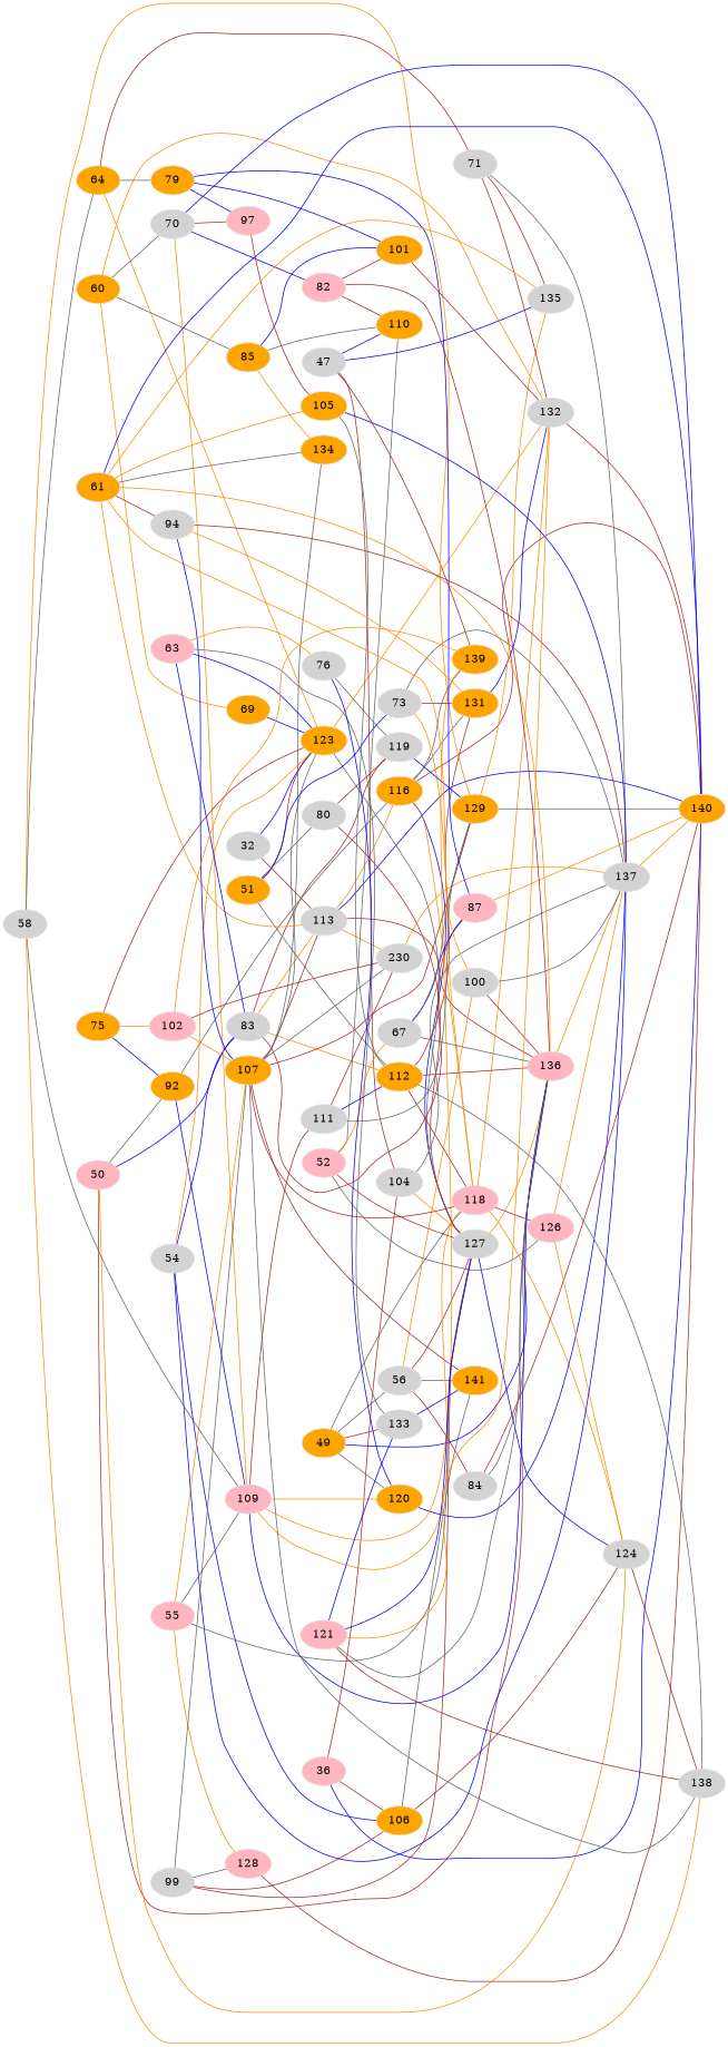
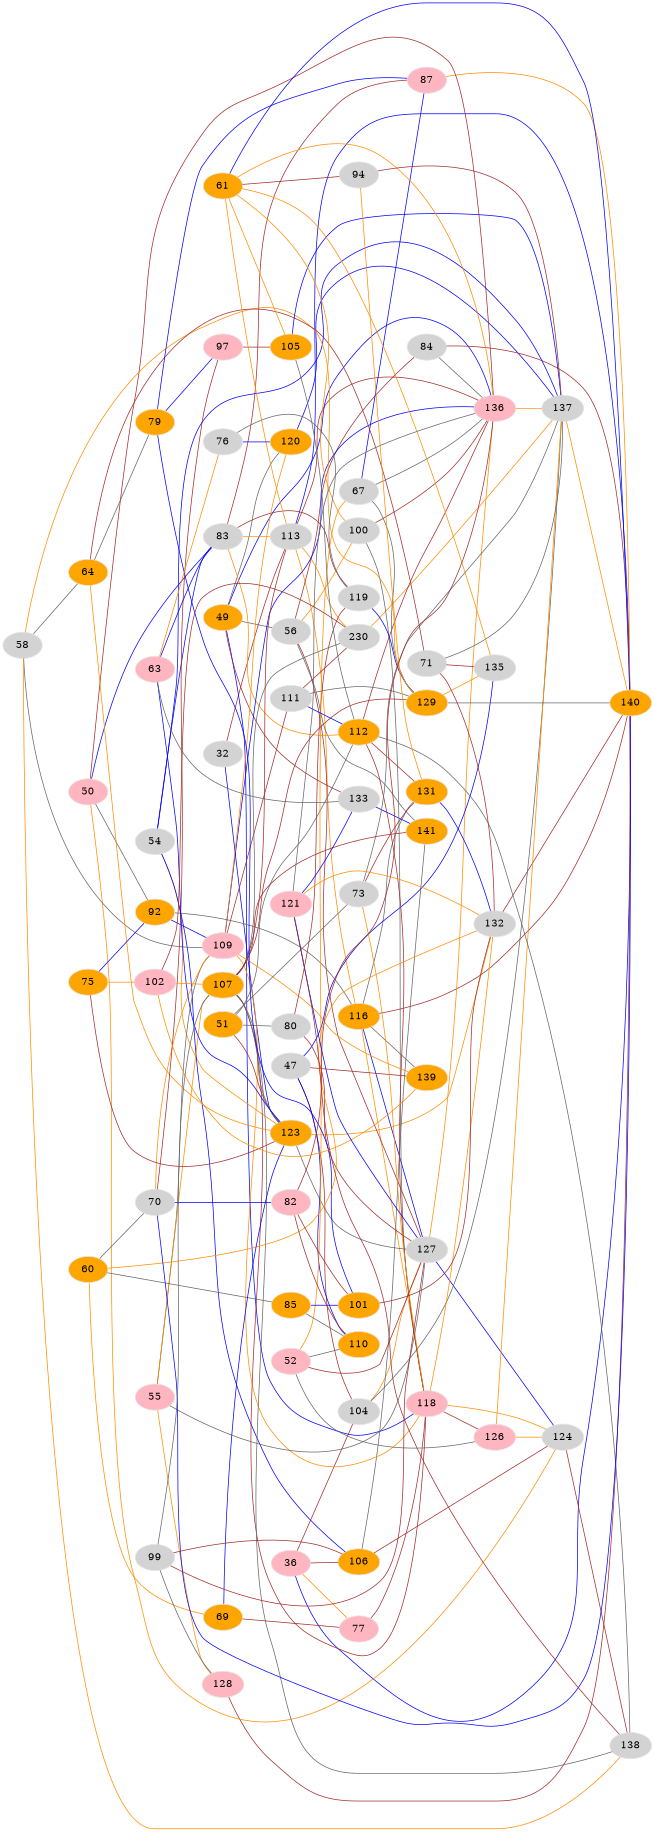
  graph {
    rankdir=LR
    node [color=gray90 fillcolor=lightgrey style=filled]
    edge [color=brown]
    113 [super="+16+48"]
    140 [fillcolor=orange super="+108+98"]
    136 [fillcolor=lightpink super="+4+13+41+96"]
    116 [fillcolor=orange super="+29+91+115"]
    n5 [label=230 super="+1"]
    32
    123 [fillcolor=orange super="+37+62+89"]
    127 [super="+57+72"]
    132 [super="+125"]
    36 [fillcolor=lightpink super="+5"]
+   77 [fillcolor=lightpink]
    104
    106 [fillcolor=orange]
    118 [fillcolor=lightpink super="+17+27+117"]
    137 [super="+33+93"]
    128 [fillcolor=lightpink]
    47
    110 [fillcolor=orange]
    135
    139 [fillcolor=orange]
    49 [fillcolor=orange super="+21"]
    56 [super="+42"]
    120 [fillcolor=orange super="+59"]
    133
    84
    100 [super="+12"]
    141 [fillcolor=orange]
    124
    126 [fillcolor=lightpink]
    83 [super="+53"]
    112 [fillcolor=orange super="+2+65"]
    87 [fillcolor=lightpink]
    119
    50 [fillcolor=lightpink]
    92 [fillcolor=orange]
    109 [fillcolor=lightpink super="+90"]
    138 [super="+24"]
    51 [fillcolor=orange]
    73
    80 [super="+66"]
    131 [fillcolor=orange super="+103"]
    52 [fillcolor=lightpink]
    67
    129 [fillcolor=orange super="+86+122"]
    54
    107 [fillcolor=orange super="+88"]
-   134 [fillcolor=orange]
    55 [fillcolor=lightpink]
    111
    58
    64 [fillcolor=orange]
    71
    n53 [fillcolor=orange label=79]
    60 [fillcolor=orange]
    69 [fillcolor=orange]
    85 [fillcolor=orange]
    70
    101 [fillcolor=orange]
    97 [fillcolor=lightpink]
    105 [fillcolor=orange]
    61 [fillcolor=orange super="+46"]
    94 [super="+81"]
    63 [fillcolor=lightpink]
    76
    82 [fillcolor=lightpink]
    75 [fillcolor=orange]
    102 [fillcolor=lightpink]
    99
    121 [fillcolor=lightpink super="+114"]
    113 -- 140 [color=blue]
    113 -- 136
    113 -- 116 [color=darkorange weight=2]
    113 -- n5 [color=darkorange]
    136 -- 137 [color=darkorange]
    116 -- 140
    116 -- 127 [color=blue]
    116 -- 118 [color=darkorange weight=2]
    116 -- 139 [color=gray40]
    116 -- 131 [color=gray40 weight=2]
    n5 -- 137 [color=darkorange]
    32 -- 113 [weight=3]
    32 -- 123 [color=blue]
    123 -- 127 [color=gray40 weight=2]
    123 -- 132 [color=darkorange]
    127 -- 136 [color=darkorange]
    127 -- 124 [color=blue weight=2]
    132 -- 140
    36 -- 140 [color=blue weight=2]
+   36 -- 77 [color=darkorange weight=2]
    36 -- 104
    36 -- 106
+   77 -- 118
    104 -- 127 [color=darkorange]
    104 -- 137 [color=gray40]
    106 -- 141 [color=gray40]
    106 -- 124
    118 -- 132 [color=darkorange]
    118 -- 124 [color=darkorange]
    118 -- 126
    137 -- 140 [color=darkorange]
    128 -- 140
    47 -- 104
    47 -- 110 [color=blue]
    47 -- 135 [color=blue]
    47 -- 139
    49 -- 136 [color=blue]
-   49 -- 118 [color=gray40]
+   49 -- 118 [color=blue]
    49 -- 56 [color=gray40]
    49 -- 120 [color=gray40 weight=2]
    49 -- 133
    56 -- 127
    56 -- 84
    56 -- 100 [color=darkorange weight=2]
    56 -- 141 [color=gray40]
    120 -- 137 [color=blue]
    133 -- 141 [color=blue]
    84 -- 140
    84 -- 136 [color=gray40 weight=2]
    100 -- 136 [weight=2]
-   100 -- 137 [color=gray40]
+   100 -- 118 [color=gray40]
    124 -- 138
    126 -- 137 [color=darkorange]
    126 -- 124 [color=darkorange]
    83 -- 113 [color=darkorange]
    83 -- 112 [color=darkorange]
    83 -- 87
    83 -- 119
    112 -- 136
    112 -- 118
    112 -- 138 [color=gray40]
    112 -- 131
    87 -- 140 [color=darkorange]
    119 -- 129 [color=blue]
    50 -- 136
    50 -- 124 [color=darkorange]
    50 -- 83 [color=blue]
    50 -- 92 [color=gray40]
    92 -- 116 [color=gray40]
    92 -- 109 [color=blue]
    109 -- 136 [color=blue]
    109 -- 118 [color=darkorange weight=2]
    109 -- 139 [color=darkorange]
    109 -- 120 [color=darkorange weight=2]
    109 -- 111
    51 -- 123
    51 -- 112 [color=gray40]
-   51 -- 73 [color=blue]
+   51 -- 73 [color=gray40]
    51 -- 80 [color=gray40]
    73 -- 118 [color=darkorange]
    73 -- 137 [color=gray40]
    73 -- 131
    80 -- 127 [weight=2]
    80 -- 119
    131 -- 132 [color=blue]
    52 -- 127
    52 -- 110 [color=gray40]
    52 -- 126 [color=gray40]
    52 -- 67 [color=darkorange]
    67 -- 136 [color=gray40]
    67 -- 87 [color=blue]
    67 -- 129 [color=gray40]
    129 -- 140 [color=gray40 weight=3]
    129 -- 135 [color=darkorange]
    54 -- 123 [color=darkorange]
    54 -- 106 [color=blue]
    54 -- 137 [color=blue]
    54 -- 83 [color=blue]
    107 -- 113
    107 -- n5 [color=gray40]
    107 -- 123 [color=gray40]
    107 -- 118
    107 -- 141
    107 -- 138 [color=gray40]
    107 -- 129 [weight=2]
-   107 -- 134 [color=gray40]
    55 -- 127 [color=gray40]
    55 -- 128 [color=darkorange]
    55 -- 109 [color=gray40]
    55 -- 107 [color=darkorange]
    111 -- n5
    111 -- 112 [color=blue]
    111 -- 129 [color=gray40]
    58 -- 109 [color=gray40]
    58 -- 138 [color=darkorange]
    58 -- 129 [color=darkorange]
    58 -- 64 [color=gray40]
    64 -- 123 [color=darkorange]
    64 -- 71
    64 -- n53 [color=gray40]
    71 -- 132
    71 -- 137 [color=gray40]
    71 -- 135
    n53 -- 87 [color=blue]
    n53 -- 101 [color=blue]
    n53 -- 97 [color=blue]
    60 -- 132 [color=darkorange]
    60 -- 69 [color=darkorange]
    60 -- 85 [color=gray40]
    60 -- 70 [color=gray40]
    69 -- 123 [color=blue weight=2]
+   69 -- 77
    85 -- 110 [color=gray40]
-   85 -- 134 [color=darkorange]
    85 -- 101 [color=blue]
    70 -- 140 [color=blue]
    70 -- 109 [color=darkorange]
    70 -- 97
    70 -- 82 [color=blue]
    101 -- 132
    97 -- 105
    105 -- 137 [color=blue]
    105 -- 112 [color=gray40]
    61 -- 113 [color=darkorange weight=2]
    61 -- 140 [color=blue]
    61 -- 136 [color=darkorange weight=2]
    61 -- 135 [color=darkorange]
    61 -- 100 [color=darkorange]
-   61 -- 134 [color=gray40]
    61 -- 105 [color=darkorange]
    61 -- 94 [weight=2]
    94 -- 137 [weight=3]
    94 -- 131 [color=darkorange]
-   94 -- 107 [color=blue weight=2]
    63 -- 123 [color=blue]
    63 -- 133 [color=gray40]
    63 -- 83 [color=blue]
    63 -- 76 [color=darkorange]
    76 -- 120 [color=blue]
    76 -- 119 [color=gray40]
    82 -- 136
    82 -- 110
    82 -- 101
    75 -- 123
    75 -- 92 [color=blue]
    75 -- 102 [color=darkorange]
    102 -- n5 [weight=2]
    102 -- 139 [color=darkorange]
    102 -- 107 [color=darkorange]
    99 -- 127
    99 -- 106
    99 -- 128 [color=gray40]
    99 -- 107 [color=gray40]
    121 -- 136 [color=gray40]
    121 -- 127 [color=blue]
    121 -- 132 [color=darkorange]
    121 -- 133 [color=blue]
    121 -- 138 [weight=2]
  }
